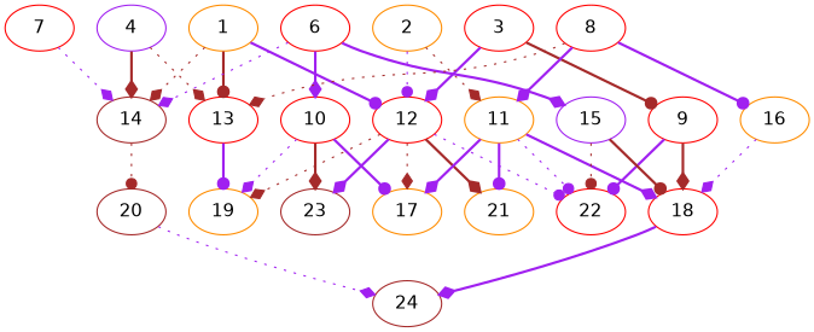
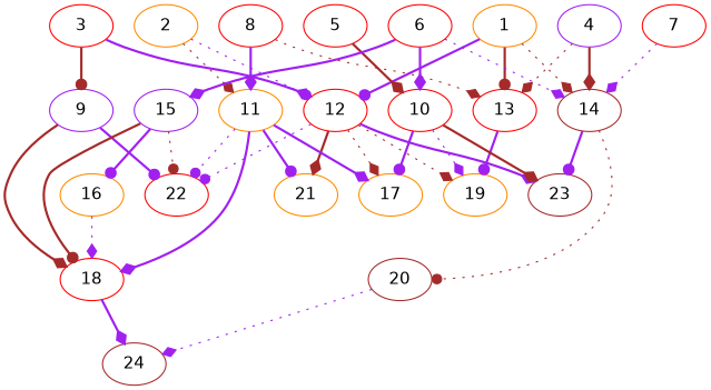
  digraph {
    fontname="DejaVu Sans"
    node [alpha=0.09 color=red fontname="DejaVu Sans"]
    edge [arrowhead=diamond color=purple fontname="DejaVu Sans" style=bold]
    1 [alpha=0.10 color=darkorange expect_size=176137531497330528]
    12 [expect_size=54705642971310576]
    13 [alpha=0.19 expect_size=146516594834004576]
    14 [alpha=0.03 color=brown expect_size=430479294847476]
    22 [alpha=0.02 expect_size=1732901216350552]
    17 [alpha=0.06 color=darkorange expect_size=23967234460482172]
    19 [alpha=0.08 color=darkorange expect_size=184620648950757588992]
    23 [alpha=0.19 color=brown expect_size=75576534631149872]
    21 [color=darkorange expect_size=258811896898363850752]
    20 [alpha=0.12 color=brown expect_size=3656508277368458]
    24 [alpha=0.16 color=brown expect_size=16668749396426358784]
    2 [alpha=0.06 color=darkorange expect_size=240449833204094861312]
    11 [color=darkorange expect_size=72142069520584933376]
    18 [expect_size=1470130073648268]
    3 [alpha=0.13 expect_size=267421579031657578496]
-   9 [alpha=0.15 expect_size=5512929545966874]
+   9 [alpha=0.15 color=purple expect_size=5512929545966874]
    4 [alpha=0.18 color=purple expect_size=6359339271153472]
+   5 [alpha=0.14 expect_size=13092021328655724]
    10 [alpha=0.19 expect_size=509797709016693997568]
    6 [alpha=0.00 expect_size=1327187010081443328]
    15 [alpha=0.14 color=purple expect_size=2244272659639406952448]
    7 [alpha=0.17 expect_size=112763632492317712]
    8 [alpha=0.03 expect_size=15092252670456444]
    16 [alpha=0.05 color=darkorange expect_size=30468732729502148]
    1 -> 12 [arrowhead=dot]
    1 -> 13 [arrowhead=dot color=brown]
    1 -> 14 [color=brown style=dotted]
    12 -> 22 [arrowhead=dot style=dotted]
    12 -> 17 [color=brown style=dotted]
    12 -> 19 [color=brown style=dotted]
    12 -> 23
    12 -> 21 [color=brown]
    13 -> 19 [arrowhead=dot]
+   14 -> 23 [arrowhead=dot]
    14 -> 20 [arrowhead=dot color=brown style=dotted]
    20 -> 24 [style=dotted]
    2 -> 12 [arrowhead=dot style=dotted]
    2 -> 11 [color=brown style=dotted]
    11 -> 22 [arrowhead=dot style=dotted]
    11 -> 17
    11 -> 21 [arrowhead=dot]
    11 -> 18
    18 -> 24
    3 -> 12
    3 -> 9 [arrowhead=dot color=brown]
    9 -> 22 [arrowhead=dot]
    9 -> 18 [color=brown]
    4 -> 13 [color=brown style=dotted]
    4 -> 14 [color=brown]
+   5 -> 10 [color=brown]
    10 -> 17 [arrowhead=dot]
    10 -> 19 [style=dotted]
    10 -> 23 [color=brown]
    6 -> 14 [style=dotted]
    6 -> 10
    6 -> 15
    15 -> 22 [arrowhead=dot color=brown style=dotted]
    15 -> 18 [arrowhead=dot color=brown]
    7 -> 14 [style=dotted]
    8 -> 13 [color=brown style=dotted]
    8 -> 11
-   8 -> 16 [arrowhead=dot]
+   15 -> 16 [arrowhead=dot]
    16 -> 18 [style=dotted]
  }
